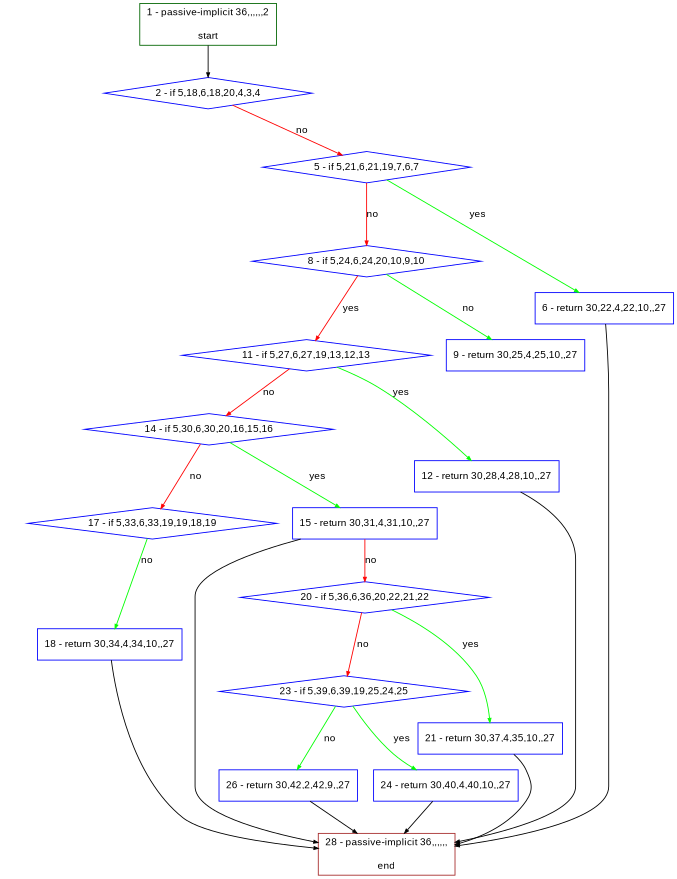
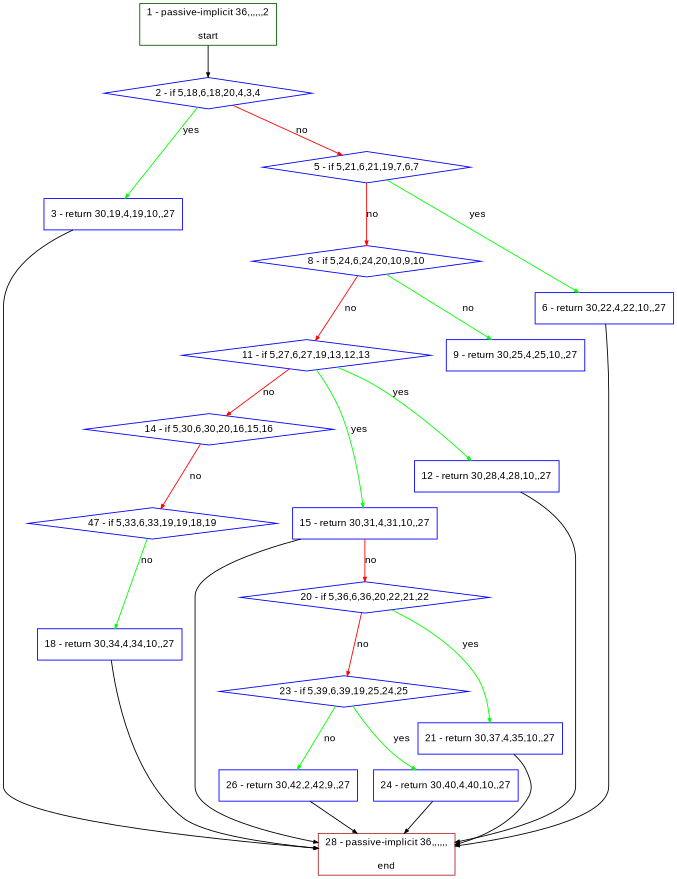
  digraph {
    bgcolor=white
    compound=true
    fillcolor="#FFFFCC"
    fontname=Arial
    fontsize=12
    pack=true
    packmode=clust
    style="rounded,filled"
    node [color="#0000ff" compound=true fillcolor="#ffffff" fixedsize=false fontname=Arial fontsize=12 node_initialized=no shape=box style=filled]
    edge [arrowhead=normal arrowsize=0.5 arrowtail=none color="#00ff00" compound=true dir=forward fontcolor=black fontname=Arial fontsize=12]
    n1 [label="2 - if 5,18,6,18,20,4,3,4" shape=diamond]
+   n2 [label="3 - return 30,19,4,19,10,,27"]
    n3 [label="5 - if 5,21,6,21,19,7,6,7" shape=diamond]
    n4 [color="#a52a2a" label="28 - passive-implicit 36,,,,,,\n\nend"]
    n5 [label="6 - return 30,22,4,22,10,,27"]
    n6 [label="8 - if 5,24,6,24,20,10,9,10" shape=diamond]
    n7 [color="#006400" label="1 - passive-implicit 36,,,,,,2\n\nstart"]
    n8 [label="9 - return 30,25,4,25,10,,27"]
    n9 [label="11 - if 5,27,6,27,19,13,12,13" shape=diamond]
    n10 [label="12 - return 30,28,4,28,10,,27"]
    n11 [label="14 - if 5,30,6,30,20,16,15,16" shape=diamond]
    n12 [label="15 - return 30,31,4,31,10,,27"]
-   n13 [label="17 - if 5,33,6,33,19,19,18,19" shape=diamond]
+   n13 [label="47 - if 5,33,6,33,19,19,18,19" shape=diamond]
    n14 [label="20 - if 5,36,6,36,20,22,21,22" shape=diamond]
    n15 [label="18 - return 30,34,4,34,10,,27"]
    n16 [label="21 - return 30,37,4,35,10,,27"]
    n17 [label="23 - if 5,39,6,39,19,25,24,25" shape=diamond]
    n18 [label="24 - return 30,40,4,40,10,,27"]
    n19 [label="26 - return 30,42,2,42,9,,27"]
+   n1 -> n2 [label=yes]
    n1 -> n3 [color="#ff0000" label=no]
+   n2 -> n4 [color="#000000"]
    n3 -> n5 [label=yes]
    n3 -> n6 [color="#ff0000" label=no]
    n5 -> n4 [color="#000000"]
    n6 -> n8 [label=no]
-   n6 -> n9 [color="#ff0000" label=yes]
+   n6 -> n9 [color="#ff0000" label=no]
    n7 -> n1 [color="#000000"]
    n9 -> n10 [label=yes]
    n9 -> n11 [color="#ff0000" label=no]
    n10 -> n4 [color="#000000"]
-   n11 -> n12 [label=yes]
+   n9 -> n12 [label=yes]
    n11 -> n13 [color="#ff0000" label=no]
    n12 -> n4 [color="#000000"]
    n12 -> n14 [color="#ff0000" label=no]
    n13 -> n15 [label=no]
    n14 -> n16 [label=yes]
    n14 -> n17 [color="#ff0000" label=no]
    n15 -> n4 [color="#000000"]
    n16 -> n4 [color="#000000"]
    n17 -> n18 [label=yes]
    n17 -> n19 [label=no]
    n18 -> n4 [color="#000000"]
    n19 -> n4 [color="#000000"]
  }
